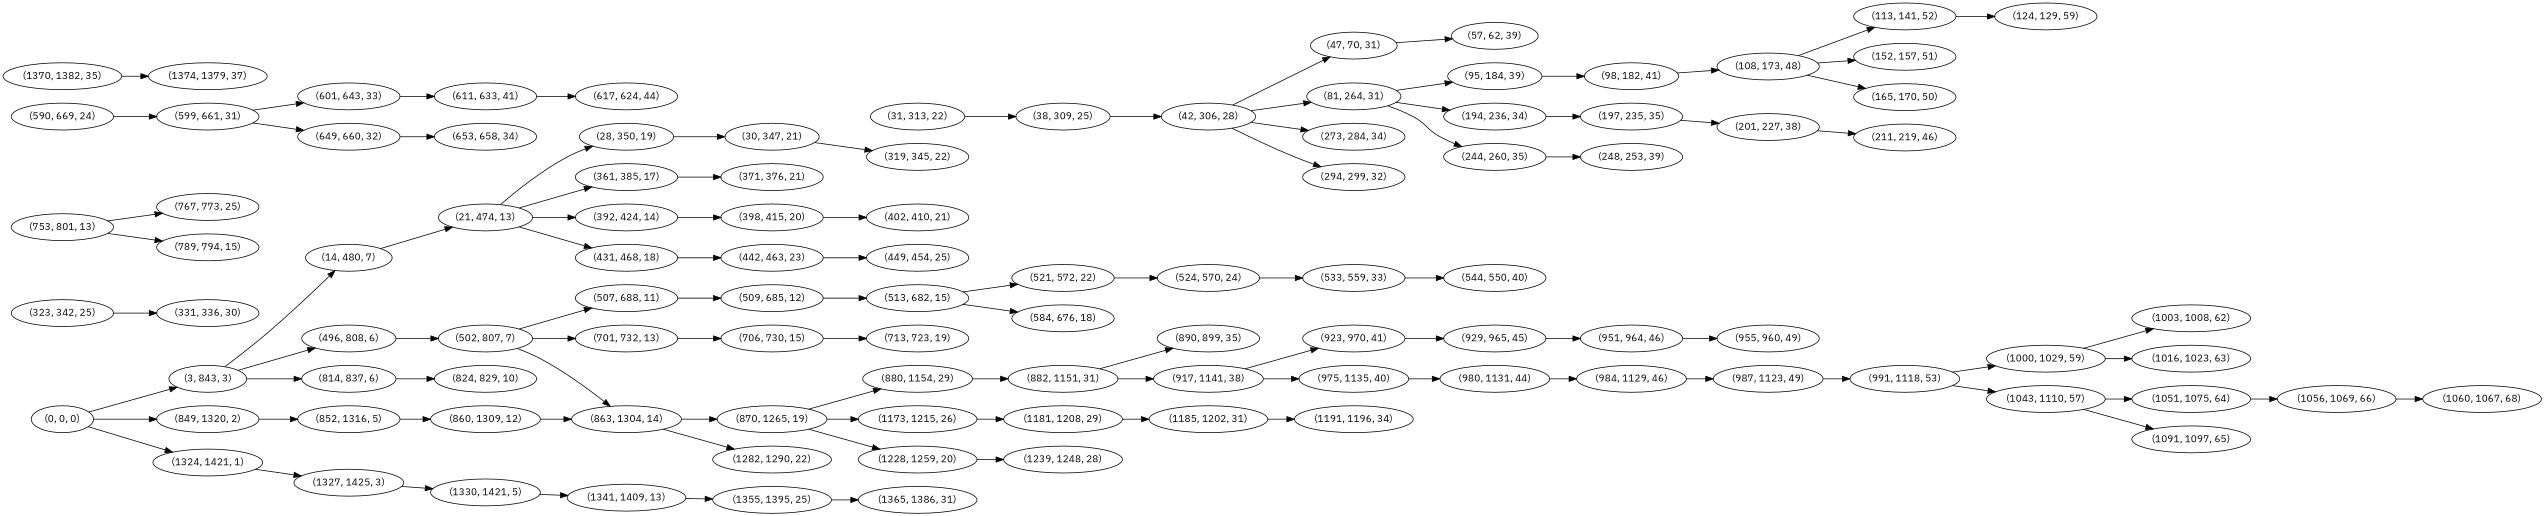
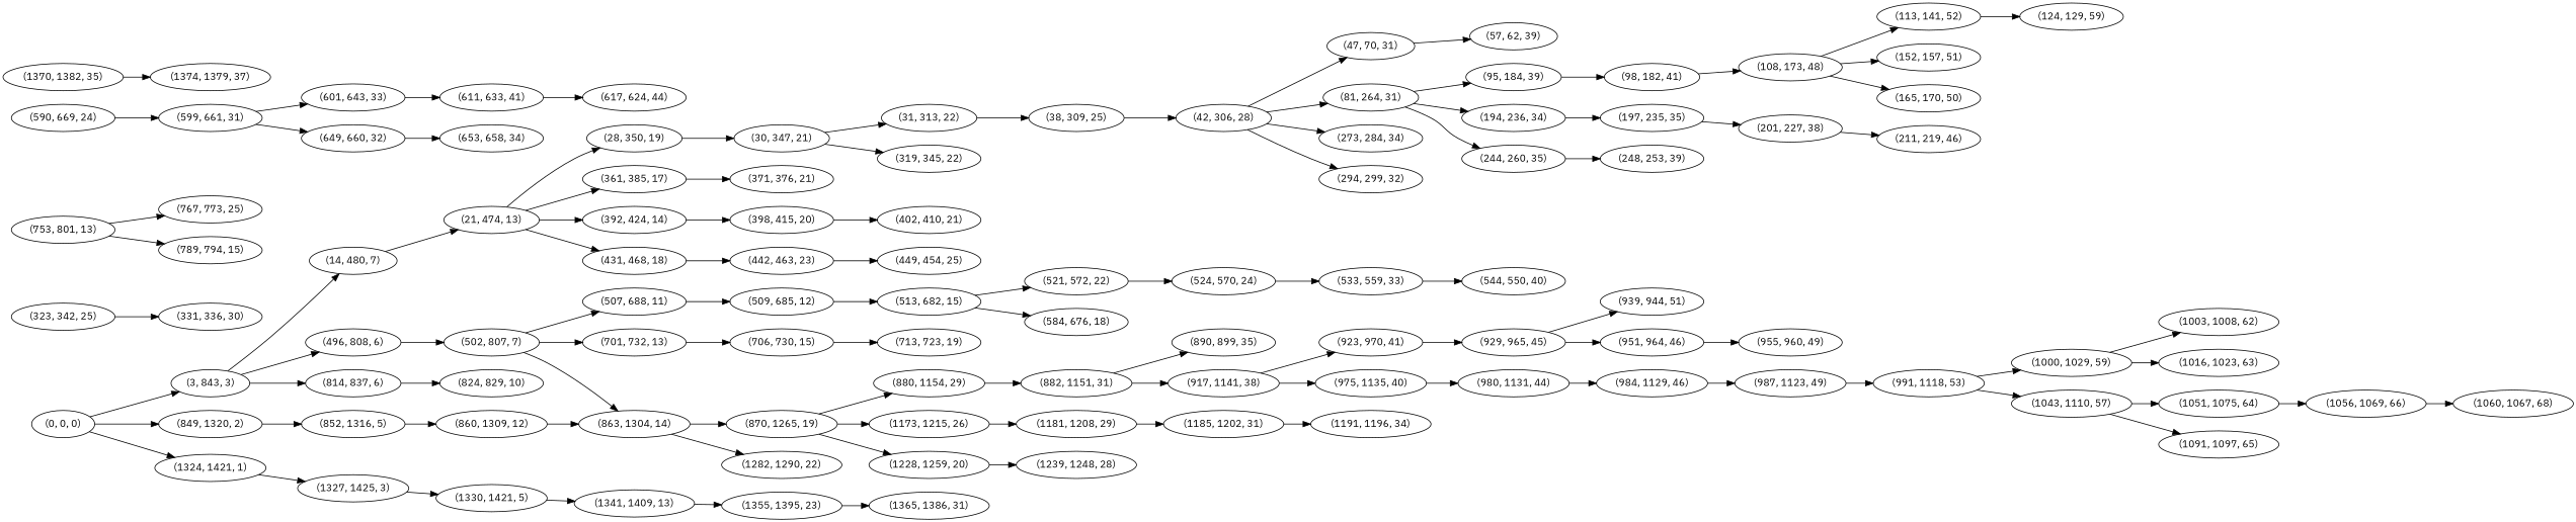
  digraph {
    fontname="IBM Plex Sans"
    rankdir=LR
    node [fontname="IBM Plex Sans"]
    edge [fontname="IBM Plex Sans"]
    "(0, 0, 0)"
    "(3, 843, 3)"
    "(849, 1320, 2)"
    n4 [label="(1324, 1421, 1)"]
    "(14, 480, 7)"
    "(496, 808, 6)"
    "(814, 837, 6)"
    "(852, 1316, 5)"
    "(1327, 1425, 3)"
    "(21, 474, 13)"
    "(502, 807, 7)"
    "(824, 829, 10)"
    "(28, 350, 19)"
    "(361, 385, 17)"
    "(392, 424, 14)"
    "(431, 468, 18)"
    "(30, 347, 21)"
    "(371, 376, 21)"
    "(398, 415, 20)"
    "(442, 463, 23)"
    "(31, 313, 22)"
    "(319, 345, 22)"
    "(38, 309, 25)"
    "(42, 306, 28)"
    "(47, 70, 31)"
    "(81, 264, 31)"
    "(273, 284, 34)"
    "(294, 299, 32)"
    "(57, 62, 39)"
    "(95, 184, 39)"
    "(194, 236, 34)"
    "(244, 260, 35)"
    "(98, 182, 41)"
    "(197, 235, 35)"
    "(248, 253, 39)"
    "(108, 173, 48)"
    "(113, 141, 52)"
    "(152, 157, 51)"
    "(165, 170, 50)"
    "(124, 129, 59)"
    "(201, 227, 38)"
    "(211, 219, 46)"
    "(323, 342, 25)"
    "(331, 336, 30)"
    "(402, 410, 21)"
    "(449, 454, 25)"
    "(507, 688, 11)"
    "(701, 732, 13)"
    "(863, 1304, 14)"
    "(509, 685, 12)"
    "(706, 730, 15)"
    "(753, 801, 13)"
    "(767, 773, 25)"
    "(789, 794, 15)"
    "(513, 682, 15)"
    "(521, 572, 22)"
    "(584, 676, 18)"
    "(524, 570, 24)"
    "(533, 559, 33)"
    "(544, 550, 40)"
    "(590, 669, 24)"
    "(599, 661, 31)"
    "(601, 643, 33)"
    "(649, 660, 32)"
    "(611, 633, 41)"
    "(653, 658, 34)"
    "(617, 624, 44)"
    "(713, 723, 19)"
    "(860, 1309, 12)"
    "(870, 1265, 19)"
    "(1282, 1290, 22)"
    "(880, 1154, 29)"
    "(1173, 1215, 26)"
    "(1228, 1259, 20)"
    "(882, 1151, 31)"
    "(1181, 1208, 29)"
    "(1239, 1248, 28)"
    "(890, 899, 35)"
    "(917, 1141, 38)"
    n80 [label="(923, 970, 41)"]
    "(975, 1135, 40)"
    "(929, 965, 45)"
    "(980, 1131, 44)"
+   "(939, 944, 51)"
    "(951, 964, 46)"
    "(955, 960, 49)"
    "(984, 1129, 46)"
    "(987, 1123, 49)"
    "(991, 1118, 53)"
    "(1000, 1029, 59)"
    "(1043, 1110, 57)"
    "(1003, 1008, 62)"
    "(1016, 1023, 63)"
    "(1051, 1075, 64)"
    "(1091, 1097, 65)"
    "(1056, 1069, 66)"
    "(1060, 1067, 68)"
    "(1185, 1202, 31)"
    "(1191, 1196, 34)"
    "(1330, 1421, 5)"
    "(1341, 1409, 13)"
-   "(1355, 1395, 25)"
+   "(1355, 1395, 25)" [label="(1355, 1395, 23)"]
    "(1365, 1386, 31)"
    "(1370, 1382, 35)"
    "(1374, 1379, 37)"
    "(0, 0, 0)" -> "(3, 843, 3)"
    "(0, 0, 0)" -> "(849, 1320, 2)"
    "(0, 0, 0)" -> n4
    "(3, 843, 3)" -> "(14, 480, 7)"
    "(3, 843, 3)" -> "(496, 808, 6)"
    "(3, 843, 3)" -> "(814, 837, 6)"
    "(849, 1320, 2)" -> "(852, 1316, 5)"
    n4 -> "(1327, 1425, 3)"
    "(14, 480, 7)" -> "(21, 474, 13)"
    "(496, 808, 6)" -> "(502, 807, 7)"
    "(814, 837, 6)" -> "(824, 829, 10)"
    "(852, 1316, 5)" -> "(860, 1309, 12)"
    "(1327, 1425, 3)" -> "(1330, 1421, 5)"
    "(21, 474, 13)" -> "(28, 350, 19)"
    "(21, 474, 13)" -> "(361, 385, 17)"
    "(21, 474, 13)" -> "(392, 424, 14)"
    "(21, 474, 13)" -> "(431, 468, 18)"
    "(502, 807, 7)" -> "(507, 688, 11)"
    "(502, 807, 7)" -> "(701, 732, 13)"
    "(502, 807, 7)" -> "(863, 1304, 14)"
    "(28, 350, 19)" -> "(30, 347, 21)"
    "(361, 385, 17)" -> "(371, 376, 21)"
    "(392, 424, 14)" -> "(398, 415, 20)"
    "(431, 468, 18)" -> "(442, 463, 23)"
+   "(30, 347, 21)" -> "(31, 313, 22)"
    "(30, 347, 21)" -> "(319, 345, 22)"
    "(398, 415, 20)" -> "(402, 410, 21)"
    "(442, 463, 23)" -> "(449, 454, 25)"
    "(31, 313, 22)" -> "(38, 309, 25)"
    "(38, 309, 25)" -> "(42, 306, 28)"
    "(42, 306, 28)" -> "(47, 70, 31)"
    "(42, 306, 28)" -> "(81, 264, 31)"
    "(42, 306, 28)" -> "(273, 284, 34)"
    "(42, 306, 28)" -> "(294, 299, 32)"
    "(47, 70, 31)" -> "(57, 62, 39)"
    "(81, 264, 31)" -> "(95, 184, 39)"
    "(81, 264, 31)" -> "(194, 236, 34)"
    "(81, 264, 31)" -> "(244, 260, 35)"
    "(95, 184, 39)" -> "(98, 182, 41)"
    "(194, 236, 34)" -> "(197, 235, 35)"
    "(244, 260, 35)" -> "(248, 253, 39)"
    "(98, 182, 41)" -> "(108, 173, 48)"
    "(197, 235, 35)" -> "(201, 227, 38)"
    "(108, 173, 48)" -> "(113, 141, 52)"
    "(108, 173, 48)" -> "(152, 157, 51)"
    "(108, 173, 48)" -> "(165, 170, 50)"
    "(113, 141, 52)" -> "(124, 129, 59)"
    "(201, 227, 38)" -> "(211, 219, 46)"
    "(323, 342, 25)" -> "(331, 336, 30)"
    "(507, 688, 11)" -> "(509, 685, 12)"
    "(701, 732, 13)" -> "(706, 730, 15)"
    "(863, 1304, 14)" -> "(870, 1265, 19)"
    "(863, 1304, 14)" -> "(1282, 1290, 22)"
    "(509, 685, 12)" -> "(513, 682, 15)"
    "(706, 730, 15)" -> "(713, 723, 19)"
    "(753, 801, 13)" -> "(767, 773, 25)"
    "(753, 801, 13)" -> "(789, 794, 15)"
    "(513, 682, 15)" -> "(521, 572, 22)"
    "(513, 682, 15)" -> "(584, 676, 18)"
    "(521, 572, 22)" -> "(524, 570, 24)"
    "(524, 570, 24)" -> "(533, 559, 33)"
    "(533, 559, 33)" -> "(544, 550, 40)"
    "(590, 669, 24)" -> "(599, 661, 31)"
    "(599, 661, 31)" -> "(601, 643, 33)"
    "(599, 661, 31)" -> "(649, 660, 32)"
    "(601, 643, 33)" -> "(611, 633, 41)"
    "(649, 660, 32)" -> "(653, 658, 34)"
    "(611, 633, 41)" -> "(617, 624, 44)"
    "(860, 1309, 12)" -> "(863, 1304, 14)"
    "(870, 1265, 19)" -> "(880, 1154, 29)"
    "(870, 1265, 19)" -> "(1173, 1215, 26)"
    "(870, 1265, 19)" -> "(1228, 1259, 20)"
    "(880, 1154, 29)" -> "(882, 1151, 31)"
    "(1173, 1215, 26)" -> "(1181, 1208, 29)"
    "(1228, 1259, 20)" -> "(1239, 1248, 28)"
    "(882, 1151, 31)" -> "(890, 899, 35)"
    "(882, 1151, 31)" -> "(917, 1141, 38)"
    "(1181, 1208, 29)" -> "(1185, 1202, 31)"
    "(917, 1141, 38)" -> n80
    "(917, 1141, 38)" -> "(975, 1135, 40)"
    n80 -> "(929, 965, 45)"
    "(975, 1135, 40)" -> "(980, 1131, 44)"
+   "(929, 965, 45)" -> "(939, 944, 51)"
    "(929, 965, 45)" -> "(951, 964, 46)"
    "(980, 1131, 44)" -> "(984, 1129, 46)"
    "(951, 964, 46)" -> "(955, 960, 49)"
    "(984, 1129, 46)" -> "(987, 1123, 49)"
    "(987, 1123, 49)" -> "(991, 1118, 53)"
    "(991, 1118, 53)" -> "(1000, 1029, 59)"
    "(991, 1118, 53)" -> "(1043, 1110, 57)"
    "(1000, 1029, 59)" -> "(1003, 1008, 62)"
    "(1000, 1029, 59)" -> "(1016, 1023, 63)"
    "(1043, 1110, 57)" -> "(1051, 1075, 64)"
    "(1043, 1110, 57)" -> "(1091, 1097, 65)"
    "(1051, 1075, 64)" -> "(1056, 1069, 66)"
    "(1056, 1069, 66)" -> "(1060, 1067, 68)"
    "(1185, 1202, 31)" -> "(1191, 1196, 34)"
    "(1330, 1421, 5)" -> "(1341, 1409, 13)"
    "(1341, 1409, 13)" -> "(1355, 1395, 25)"
    "(1355, 1395, 25)" -> "(1365, 1386, 31)"
    "(1370, 1382, 35)" -> "(1374, 1379, 37)"
  }
